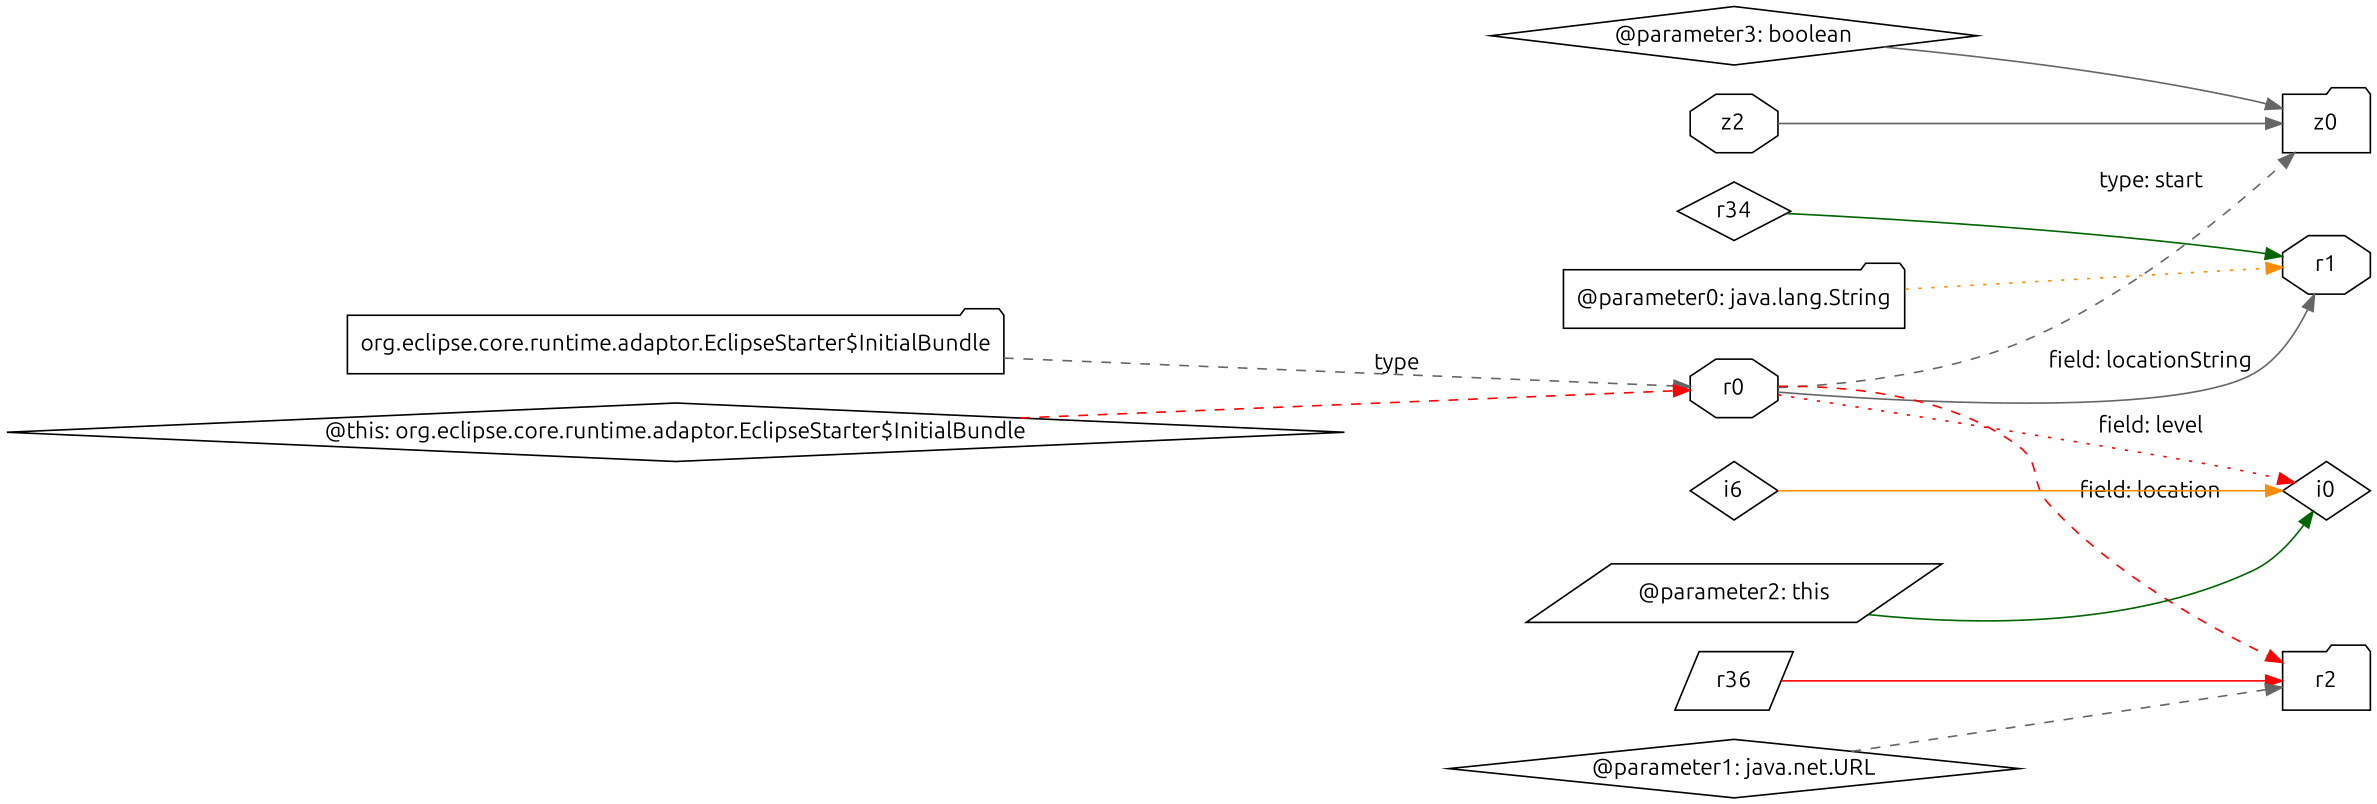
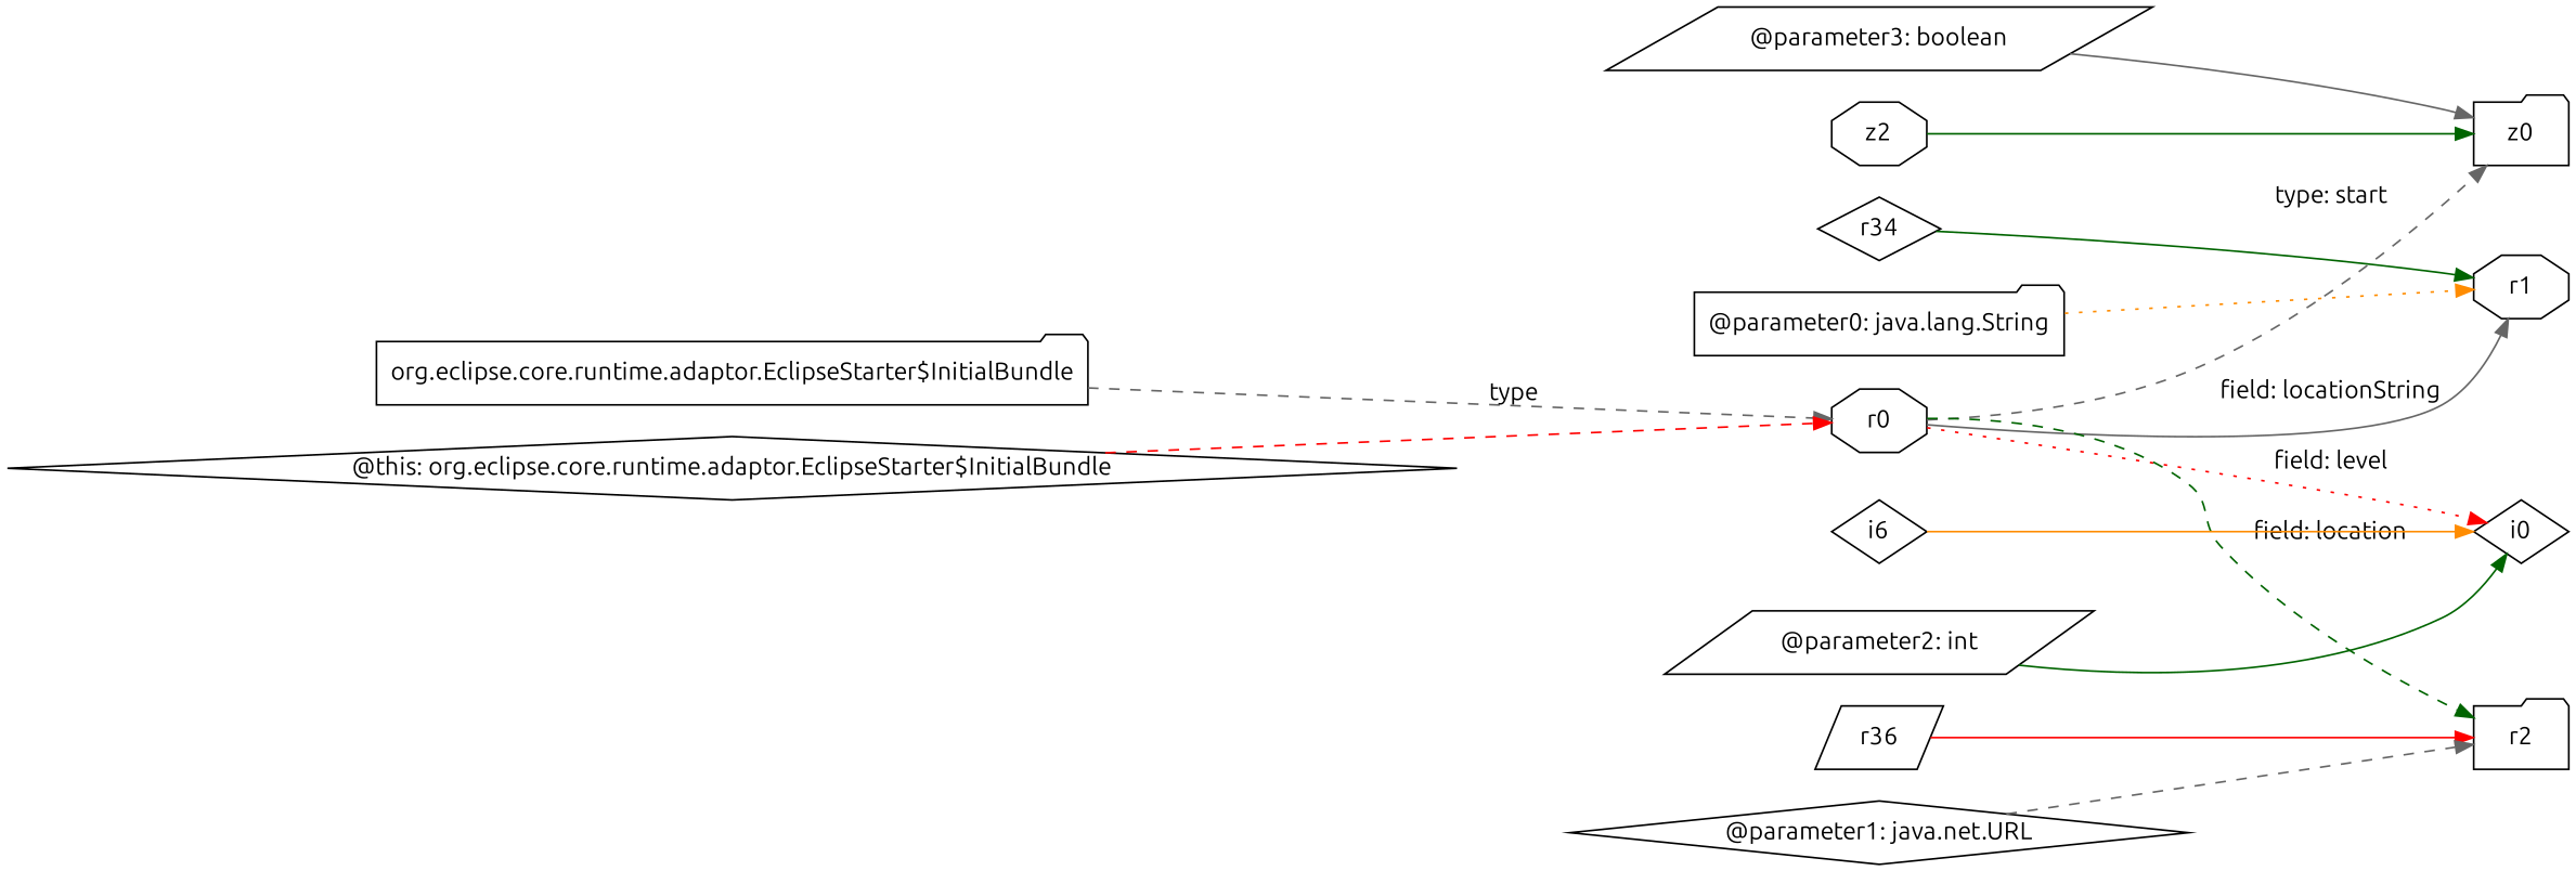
  digraph {
    fontname=Ubuntu
    rankdir=LR
    node [fontname=Ubuntu shape=diamond]
    edge [color=gray40 fontname=Ubuntu style=solid]
    n1 [label="org.eclipse.core.runtime.adaptor.EclipseStarter$InitialBundle" shape=folder]
    n2 [label=r0 shape=octagon]
    n3 [label=z0 shape=folder]
    n4 [label=r1 shape=octagon]
    n5 [label=i0]
    n6 [label=r2 shape=folder]
-   n7 [label="@parameter3: boolean"]
+   n7 [label="@parameter3: boolean" shape=parallelogram]
    n8 [label="@parameter0: java.lang.String" shape=folder]
    n9 [label=r34]
    n10 [label=z2 shape=octagon]
    n11 [label=i6]
    n12 [label=r36 shape=parallelogram]
    n13 [label="@this: org.eclipse.core.runtime.adaptor.EclipseStarter$InitialBundle"]
-   n14 [label="@parameter2: this" shape=parallelogram]
+   n14 [label="@parameter2: int" shape=parallelogram]
    n15 [label="@parameter1: java.net.URL"]
    n1 -> n2 [label=type style=dashed]
    n2 -> n3 [label="type: start" style=dashed]
    n2 -> n4 [label="field: locationString"]
    n2 -> n5 [color=red label="field: level" style=dotted]
-   n2 -> n6 [color=red label="field: location" style=dashed]
+   n2 -> n6 [color=darkgreen label="field: location" style=dashed]
    n7 -> n3
    n8 -> n4 [color=darkorange style=dotted]
    n9 -> n4 [color=darkgreen]
-   n10 -> n3
+   n10 -> n3 [color=darkgreen]
    n11 -> n5 [color=darkorange]
    n12 -> n6 [color=red]
    n13 -> n2 [color=red style=dashed]
    n14 -> n5 [color=darkgreen]
    n15 -> n6 [style=dashed]
  }
